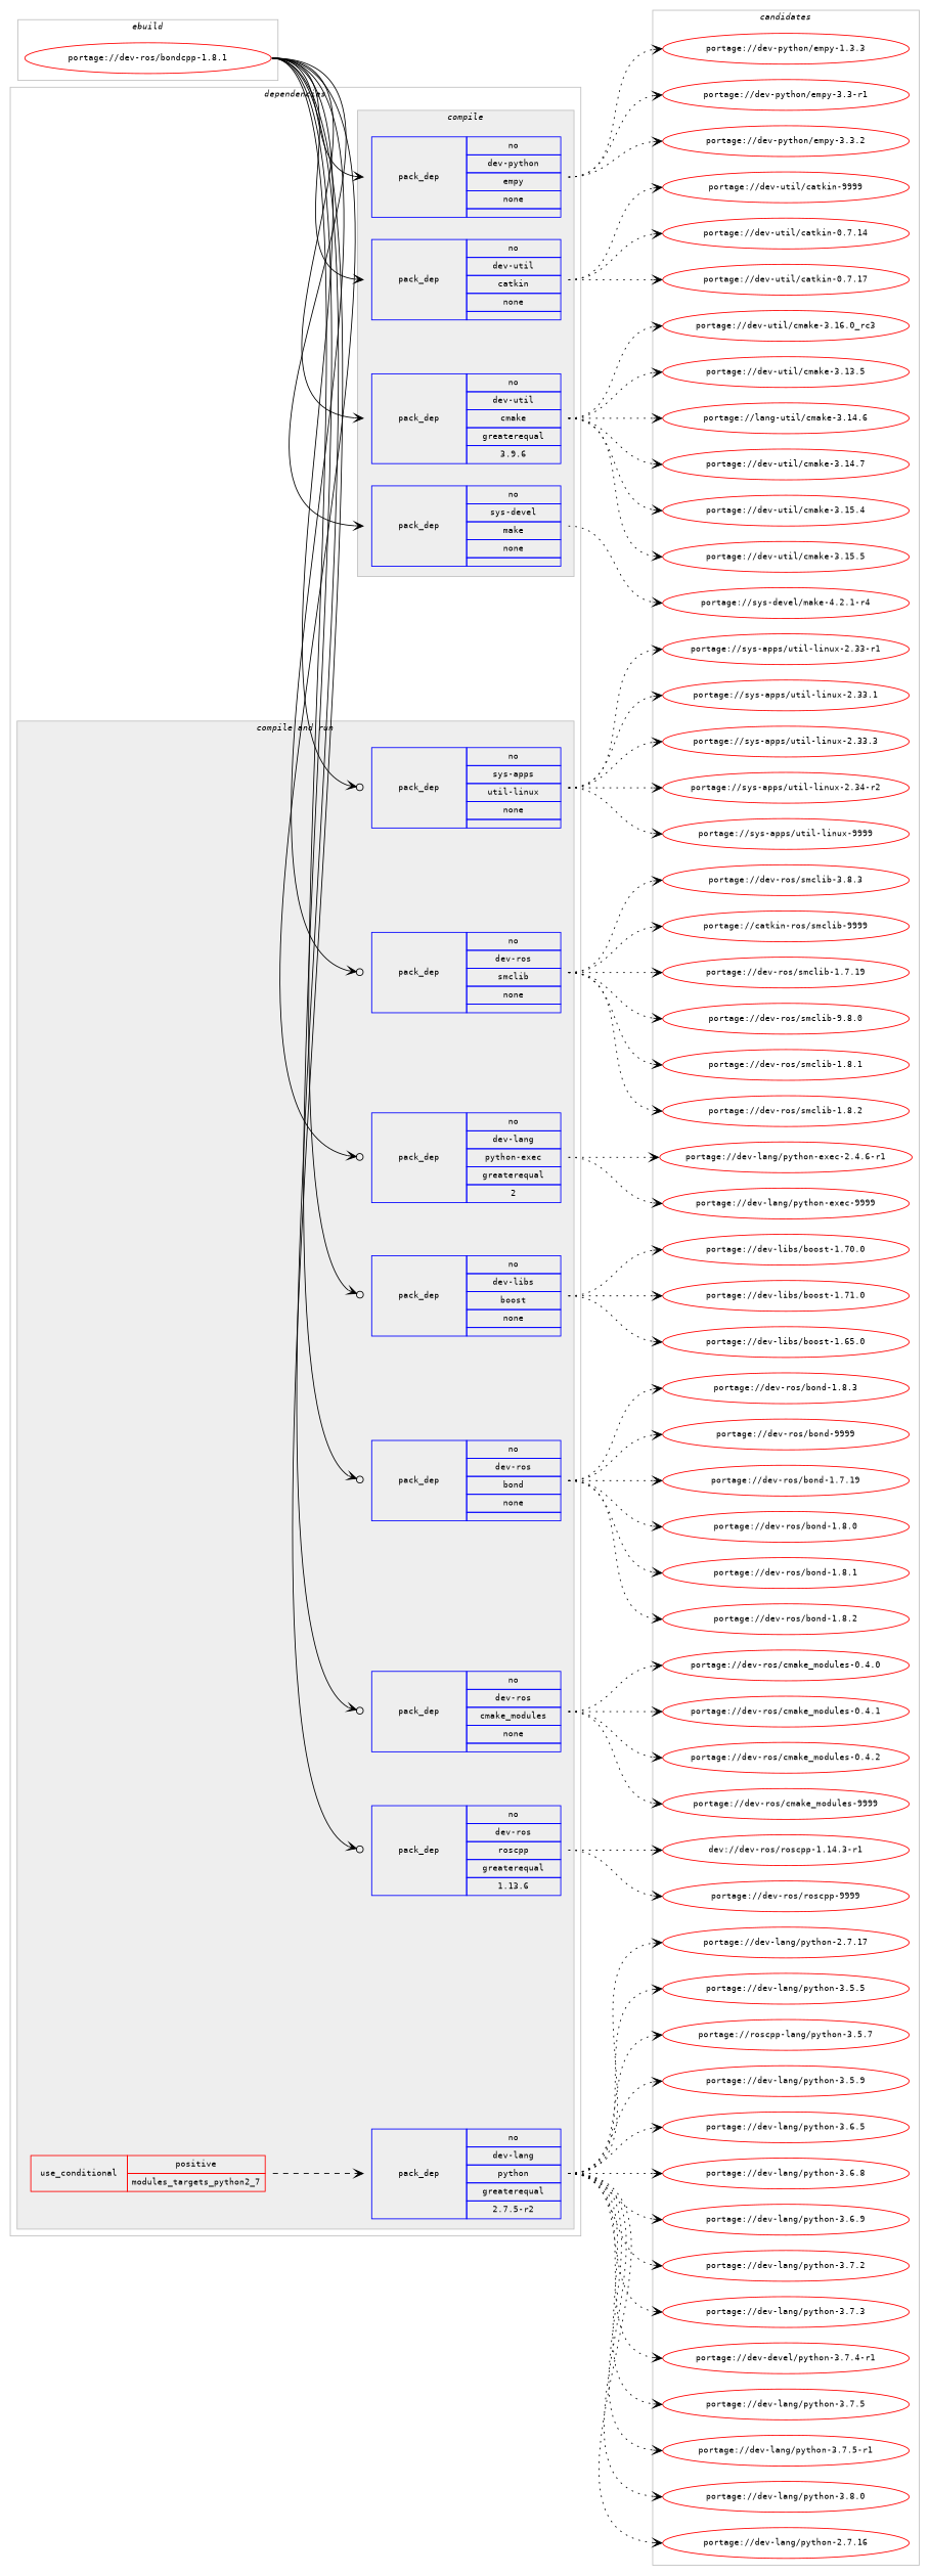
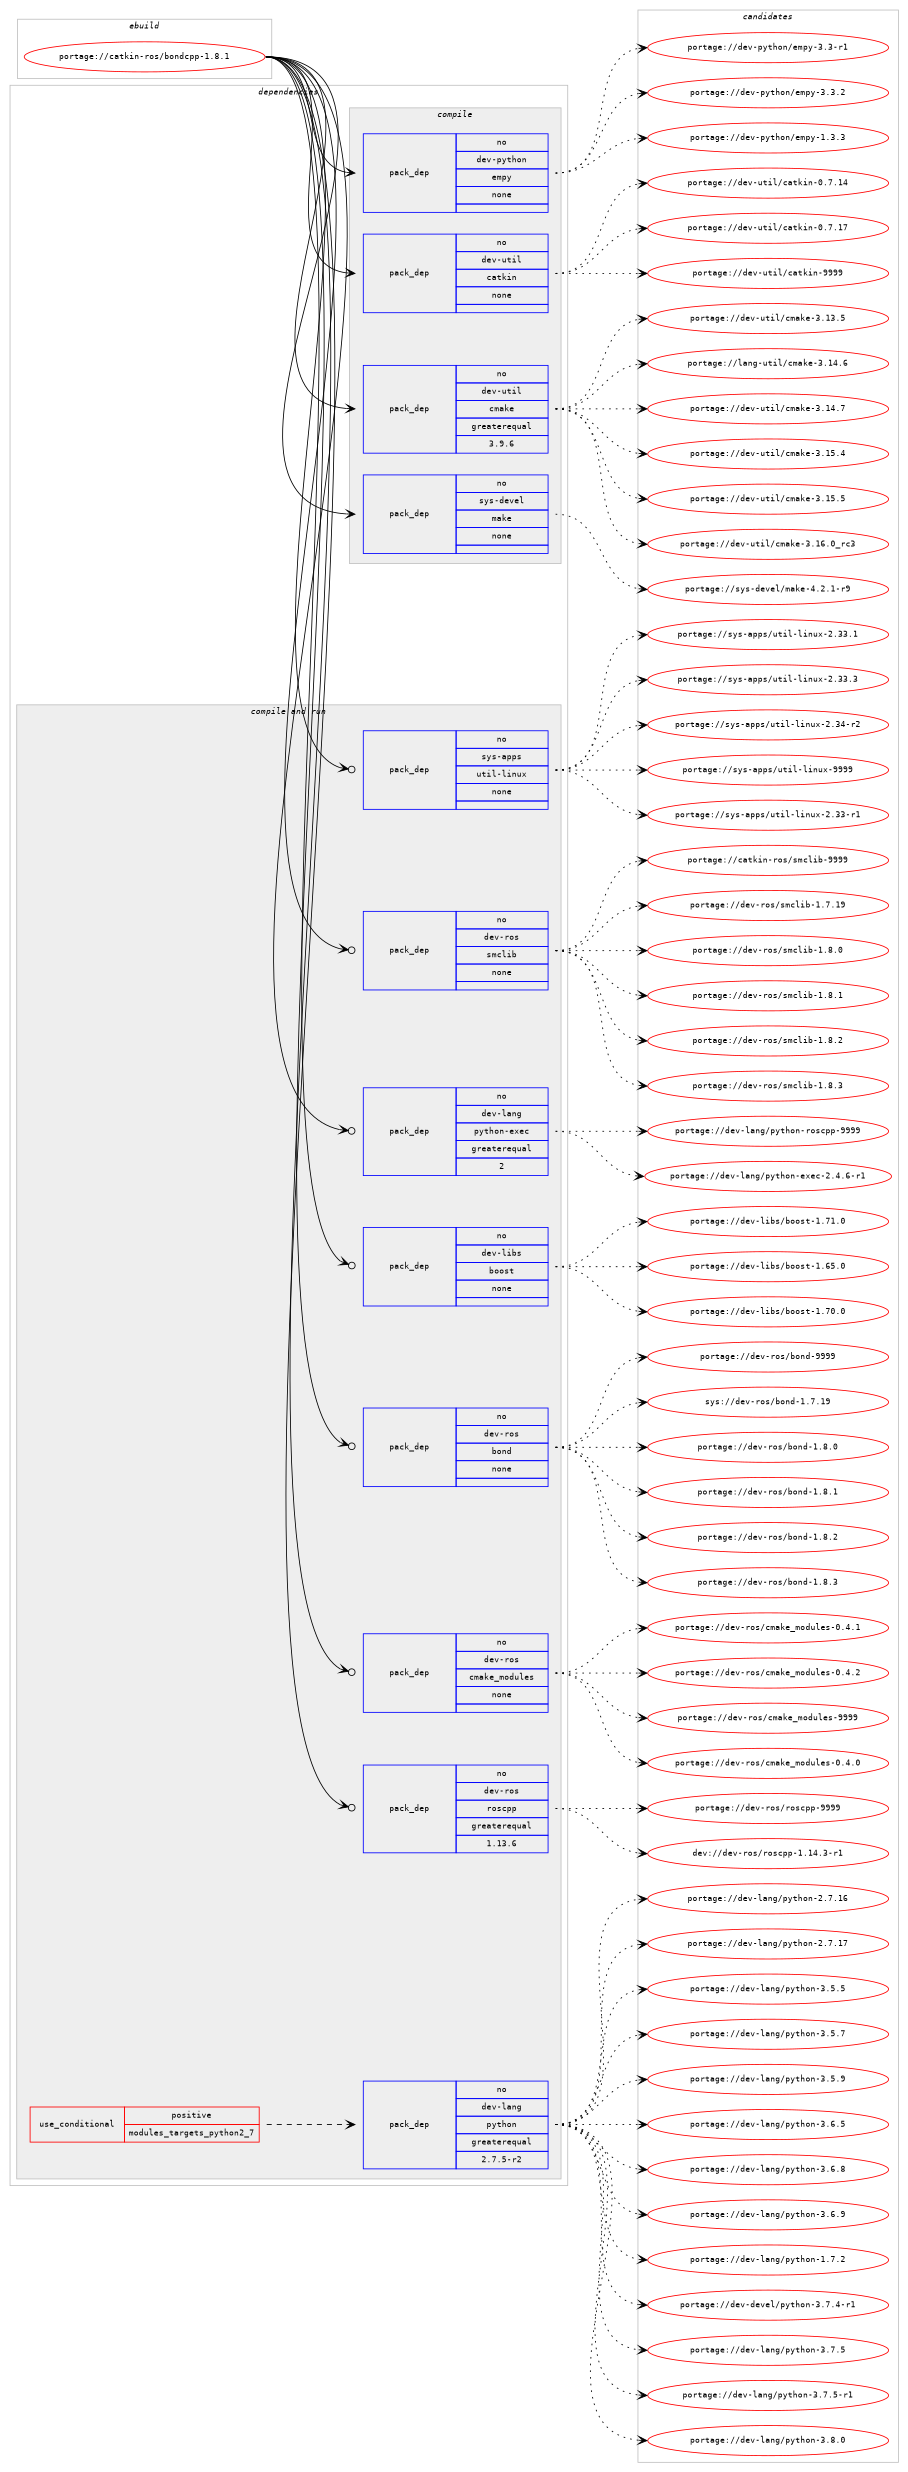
  digraph {
    compound=true
    concentrate=true
    fontname="DejaVu Sans Mono"
    fontsize=10
    newrank=true
    rankdir=LR
    ranksep=1.5
    node [color=red fontname="DejaVu Sans Mono" fontsize=10]
    edge [arrowhead=vee fontname="DejaVu Sans Mono" headport=w style=dotted tailport=e weight=100]
-   n1 [label="portage://dev-ros/bondcpp-1.8.1" width=4]
+   n1 [label="portage://catkin-ros/bondcpp-1.8.1" width=4]
    n2 [color=blue label=<<TABLE BORDER="0" CELLBORDER="1" CELLSPACING="0" CELLPADDING="4" WIDTH="220"><TR><TD ROWSPAN="6" CELLPADDING="30">pack_dep</TD></TR><TR><TD WIDTH="110">no</TD></TR><TR><TD>dev-python</TD></TR><TR><TD>empy</TD></TR><TR><TD>none</TD></TR><TR><TD></TD></TR></TABLE>> shape=none]
    n3 [color=blue label=<<TABLE BORDER="0" CELLBORDER="1" CELLSPACING="0" CELLPADDING="4" WIDTH="220"><TR><TD ROWSPAN="6" CELLPADDING="30">pack_dep</TD></TR><TR><TD WIDTH="110">no</TD></TR><TR><TD>dev-util</TD></TR><TR><TD>catkin</TD></TR><TR><TD>none</TD></TR><TR><TD></TD></TR></TABLE>> shape=none]
    n4 [color=blue label=<<TABLE BORDER="0" CELLBORDER="1" CELLSPACING="0" CELLPADDING="4" WIDTH="220"><TR><TD ROWSPAN="6" CELLPADDING="30">pack_dep</TD></TR><TR><TD WIDTH="110">no</TD></TR><TR><TD>dev-util</TD></TR><TR><TD>cmake</TD></TR><TR><TD>greaterequal</TD></TR><TR><TD>3.9.6</TD></TR></TABLE>> shape=none]
    n5 [color=blue label=<<TABLE BORDER="0" CELLBORDER="1" CELLSPACING="0" CELLPADDING="4" WIDTH="220"><TR><TD ROWSPAN="6" CELLPADDING="30">pack_dep</TD></TR><TR><TD WIDTH="110">no</TD></TR><TR><TD>sys-devel</TD></TR><TR><TD>make</TD></TR><TR><TD>none</TD></TR><TR><TD></TD></TR></TABLE>> shape=none]
    n6 [color=blue label=<<TABLE BORDER="0" CELLBORDER="1" CELLSPACING="0" CELLPADDING="4" WIDTH="220"><TR><TD ROWSPAN="6" CELLPADDING="30">pack_dep</TD></TR><TR><TD WIDTH="110">no</TD></TR><TR><TD>dev-lang</TD></TR><TR><TD>python</TD></TR><TR><TD>greaterequal</TD></TR><TR><TD>2.7.5-r2</TD></TR></TABLE>> shape=none]
    n7 [label=<<TABLE BORDER="0" CELLBORDER="1" CELLSPACING="0" CELLPADDING="4"><TR><TD ROWSPAN="3" CELLPADDING="10">use_conditional</TD></TR><TR><TD>positive</TD></TR><TR><TD>modules_targets_python2_7</TD></TR></TABLE>> shape=none]
    n8 [color=blue label=<<TABLE BORDER="0" CELLBORDER="1" CELLSPACING="0" CELLPADDING="4" WIDTH="220"><TR><TD ROWSPAN="6" CELLPADDING="30">pack_dep</TD></TR><TR><TD WIDTH="110">no</TD></TR><TR><TD>dev-ros</TD></TR><TR><TD>smclib</TD></TR><TR><TD>none</TD></TR><TR><TD></TD></TR></TABLE>> shape=none]
    n9 [color=blue label=<<TABLE BORDER="0" CELLBORDER="1" CELLSPACING="0" CELLPADDING="4" WIDTH="220"><TR><TD ROWSPAN="6" CELLPADDING="30">pack_dep</TD></TR><TR><TD WIDTH="110">no</TD></TR><TR><TD>dev-lang</TD></TR><TR><TD>python-exec</TD></TR><TR><TD>greaterequal</TD></TR><TR><TD>2</TD></TR></TABLE>> shape=none]
    n10 [color=blue label=<<TABLE BORDER="0" CELLBORDER="1" CELLSPACING="0" CELLPADDING="4" WIDTH="220"><TR><TD ROWSPAN="6" CELLPADDING="30">pack_dep</TD></TR><TR><TD WIDTH="110">no</TD></TR><TR><TD>dev-libs</TD></TR><TR><TD>boost</TD></TR><TR><TD>none</TD></TR><TR><TD></TD></TR></TABLE>> shape=none]
    n11 [color=blue label=<<TABLE BORDER="0" CELLBORDER="1" CELLSPACING="0" CELLPADDING="4" WIDTH="220"><TR><TD ROWSPAN="6" CELLPADDING="30">pack_dep</TD></TR><TR><TD WIDTH="110">no</TD></TR><TR><TD>dev-ros</TD></TR><TR><TD>bond</TD></TR><TR><TD>none</TD></TR><TR><TD></TD></TR></TABLE>> shape=none]
    n12 [color=blue label=<<TABLE BORDER="0" CELLBORDER="1" CELLSPACING="0" CELLPADDING="4" WIDTH="220"><TR><TD ROWSPAN="6" CELLPADDING="30">pack_dep</TD></TR><TR><TD WIDTH="110">no</TD></TR><TR><TD>dev-ros</TD></TR><TR><TD>cmake_modules</TD></TR><TR><TD>none</TD></TR><TR><TD></TD></TR></TABLE>> shape=none]
    n13 [color=blue label=<<TABLE BORDER="0" CELLBORDER="1" CELLSPACING="0" CELLPADDING="4" WIDTH="220"><TR><TD ROWSPAN="6" CELLPADDING="30">pack_dep</TD></TR><TR><TD WIDTH="110">no</TD></TR><TR><TD>dev-ros</TD></TR><TR><TD>roscpp</TD></TR><TR><TD>greaterequal</TD></TR><TR><TD>1.13.6</TD></TR></TABLE>> shape=none]
    n14 [color=blue label=<<TABLE BORDER="0" CELLBORDER="1" CELLSPACING="0" CELLPADDING="4" WIDTH="220"><TR><TD ROWSPAN="6" CELLPADDING="30">pack_dep</TD></TR><TR><TD WIDTH="110">no</TD></TR><TR><TD>sys-apps</TD></TR><TR><TD>util-linux</TD></TR><TR><TD>none</TD></TR><TR><TD></TD></TR></TABLE>> shape=none]
    n15 [label="portage://dev-python/empy-3.3-r1" width=4]
    n16 [label="portage://dev-python/empy-3.3.2" width=4]
    n17 [label="portage://dev-python/empy-1.3.3" width=4]
    n18 [label="portage://dev-util/catkin-0.7.14" width=4]
    n19 [label="portage://dev-util/catkin-0.7.17" width=4]
    n20 [label="portage://dev-util/catkin-9999" width=4]
    n21 [label="portage://dev-util/cmake-3.13.5" width=4]
    n22 [label="portage://lang-util/cmake-3.14.6" width=4]
    n23 [label="portage://dev-util/cmake-3.14.7" width=4]
    n24 [label="portage://dev-util/cmake-3.15.4" width=4]
    n25 [label="portage://dev-util/cmake-3.15.5" width=4]
    n26 [label="portage://dev-util/cmake-3.16.0_rc3" width=4]
-   n27 [label="portage://sys-devel/make-4.2.1-r4" width=4]
+   n27 [label="portage://sys-devel/make-4.2.1-r9" width=4]
    n28 [label="portage://dev-lang/python-2.7.16" width=4]
    n29 [label="portage://dev-lang/python-2.7.17" width=4]
    n30 [label="portage://dev-lang/python-3.5.5" width=4]
-   n31 [label="portage://roscpp-lang/python-3.5.7" width=4]
+   n31 [label="portage://dev-lang/python-3.5.7" width=4]
    n32 [label="portage://dev-lang/python-3.5.9" width=4]
    n33 [label="portage://dev-lang/python-3.6.5" width=4]
    n34 [label="portage://dev-lang/python-3.6.8" width=4]
    n35 [label="portage://dev-lang/python-3.6.9" width=4]
-   n36 [label="portage://dev-lang/python-3.7.2" width=4]
-   n37 [label="portage://dev-lang/python-3.7.3" width=4]
+   n36 [label="portage://dev-lang/python-1.7.2" width=4]
    n38 [label="portage://dev-devel/python-3.7.4-r1" width=4]
    n39 [label="portage://dev-lang/python-3.7.5" width=4]
    n40 [label="portage://dev-lang/python-3.7.5-r1" width=4]
    n41 [label="portage://dev-lang/python-3.8.0" width=4]
    n42 [label="portage://dev-lang/python-exec-2.4.6-r1" width=4]
-   n43 [label="portage://dev-lang/python-exec-9999" width=4]
+   n43 [label="portage://dev-lang/python-roscpp-9999" width=4]
    n44 [label="portage://dev-libs/boost-1.65.0" width=4]
    n45 [label="portage://dev-libs/boost-1.70.0" width=4]
    n46 [label="portage://dev-libs/boost-1.71.0" width=4]
-   n47 [label="portage://dev-ros/bond-1.7.19" width=4]
+   n47 [label="sys://dev-ros/bond-1.7.19" width=4]
    n48 [label="portage://dev-ros/bond-1.8.0" width=4]
    n49 [label="portage://dev-ros/bond-1.8.1" width=4]
    n50 [label="portage://dev-ros/bond-1.8.2" width=4]
    n51 [label="portage://dev-ros/bond-1.8.3" width=4]
    n52 [label="portage://dev-ros/bond-9999" width=4]
    n53 [label="portage://dev-ros/cmake_modules-0.4.0" width=4]
    n54 [label="portage://dev-ros/cmake_modules-0.4.1" width=4]
    n55 [label="portage://dev-ros/cmake_modules-0.4.2" width=4]
    n56 [label="portage://dev-ros/cmake_modules-9999" width=4]
    n57 [label="dev://dev-ros/roscpp-1.14.3-r1" width=4]
    n58 [label="portage://dev-ros/roscpp-9999" width=4]
    n59 [label="portage://dev-ros/smclib-1.7.19" width=4]
-   n60 [label="portage://dev-ros/smclib-9.8.0" width=4]
+   n60 [label="portage://dev-ros/smclib-1.8.0" width=4]
    n61 [label="portage://dev-ros/smclib-1.8.1" width=4]
    n62 [label="portage://dev-ros/smclib-1.8.2" width=4]
-   n63 [label="portage://dev-ros/smclib-3.8.3" width=4]
+   n63 [label="portage://dev-ros/smclib-1.8.3" width=4]
    n64 [label="portage://catkin-ros/smclib-9999" width=4]
    n65 [label="portage://sys-apps/util-linux-2.33-r1" width=4]
    n66 [label="portage://sys-apps/util-linux-2.33.1" width=4]
    n67 [label="portage://sys-apps/util-linux-2.33.3" width=4]
    n68 [label="portage://sys-apps/util-linux-2.34-r2" width=4]
    n69 [label="portage://sys-apps/util-linux-9999" width=4]
    subgraph cluster_1 {
      color=gray
      label=<<i>ebuild</i>>
      rank=same
      n1
    }
    subgraph cluster_2 {
      color=gray
      label=<<i>dependencies</i>>
      subgraph cluster_3 {
        color=gray
        fillcolor="#eeeeee"
        label=<<i>compile</i>>
        style=filled
        subgraph sub_4 {
          color=gray
          fillcolor="#eeeeee"
          label=<<i>compile</i>>
          style=filled
          n2
        }
        subgraph sub_5 {
          color=gray
          fillcolor="#eeeeee"
          label=<<i>compile</i>>
          style=filled
          n3
        }
        subgraph sub_6 {
          color=gray
          fillcolor="#eeeeee"
          label=<<i>compile</i>>
          style=filled
          n4
        }
        subgraph sub_7 {
          color=gray
          fillcolor="#eeeeee"
          label=<<i>compile</i>>
          style=filled
          n5
        }
      }
      subgraph cluster_8 {
        color=gray
        fillcolor="#eeeeee"
        label=<<i>compile and run</i>>
        style=filled
        subgraph sub_9 {
          color=gray
          fillcolor="#eeeeee"
          label=<<i>compile and run</i>>
          style=filled
          n7
          subgraph sub_10 {
            color=gray
            fillcolor="#eeeeee"
            label=<<i>compile and run</i>>
            style=filled
            n6
          }
        }
        subgraph sub_11 {
          color=gray
          fillcolor="#eeeeee"
          label=<<i>compile and run</i>>
          style=filled
          n8
        }
        subgraph sub_12 {
          color=gray
          fillcolor="#eeeeee"
          label=<<i>compile and run</i>>
          style=filled
          n9
        }
        subgraph sub_13 {
          color=gray
          fillcolor="#eeeeee"
          label=<<i>compile and run</i>>
          style=filled
          n10
        }
        subgraph sub_14 {
          color=gray
          fillcolor="#eeeeee"
          label=<<i>compile and run</i>>
          style=filled
          n11
        }
        subgraph sub_15 {
          color=gray
          fillcolor="#eeeeee"
          label=<<i>compile and run</i>>
          style=filled
          n12
        }
        subgraph sub_16 {
          color=gray
          fillcolor="#eeeeee"
          label=<<i>compile and run</i>>
          style=filled
          n13
        }
        subgraph sub_17 {
          color=gray
          fillcolor="#eeeeee"
          label=<<i>compile and run</i>>
          style=filled
          n14
        }
      }
      subgraph cluster_18 {
        color=gray
        fillcolor="#eeeeee"
        label=<<i>run</i>>
        style=filled
      }
    }
    subgraph cluster_19 {
      color=gray
      label=<<i>candidates</i>>
      rank=same
      subgraph sub_20 {
        color=black
        label=<<i>candidates</i>>
        nodesep=1
        rank=same
        n15
        n16
        n17
      }
      subgraph sub_21 {
        color=black
        label=<<i>candidates</i>>
        nodesep=1
        rank=same
        n18
        n19
        n20
      }
      subgraph sub_22 {
        color=black
        label=<<i>candidates</i>>
        nodesep=1
        rank=same
        n21
        n22
        n23
        n24
        n25
        n26
      }
      subgraph sub_23 {
        color=black
        label=<<i>candidates</i>>
        nodesep=1
        rank=same
        n27
      }
      subgraph sub_24 {
        color=black
        label=<<i>candidates</i>>
        nodesep=1
        rank=same
        n28
        n29
        n30
        n31
        n32
        n33
        n34
        n35
        n36
-       n37
        n38
        n39
        n40
        n41
      }
      subgraph sub_25 {
        color=black
        label=<<i>candidates</i>>
        nodesep=1
        rank=same
        n42
        n43
      }
      subgraph sub_26 {
        color=black
        label=<<i>candidates</i>>
        nodesep=1
        rank=same
        n44
        n45
        n46
      }
      subgraph sub_27 {
        color=black
        label=<<i>candidates</i>>
        nodesep=1
        rank=same
        n47
        n48
        n49
        n50
        n51
        n52
      }
      subgraph sub_28 {
        color=black
        label=<<i>candidates</i>>
        nodesep=1
        rank=same
        n53
        n54
        n55
        n56
      }
      subgraph sub_29 {
        color=black
        label=<<i>candidates</i>>
        nodesep=1
        rank=same
        n57
        n58
      }
      subgraph sub_30 {
        color=black
        label=<<i>candidates</i>>
        nodesep=1
        rank=same
        n59
        n60
        n61
        n62
        n63
        n64
      }
      subgraph sub_31 {
        color=black
        label=<<i>candidates</i>>
        nodesep=1
        rank=same
        n65
        n66
        n67
        n68
        n69
      }
    }
    n1 -> n2 [style=solid weight=20]
    n1 -> n3 [style=solid weight=20]
    n1 -> n4 [style=solid weight=20]
    n1 -> n5 [style=solid weight=20]
    n1 -> n8 [arrowhead=odotvee style=solid weight=20]
    n1 -> n9 [arrowhead=odotvee style=solid weight=20]
    n1 -> n10 [arrowhead=odotvee style=solid weight=20]
    n1 -> n11 [arrowhead=odotvee style=solid weight=20]
    n1 -> n12 [arrowhead=odotvee style=solid weight=20]
    n1 -> n13 [arrowhead=odotvee style=solid weight=20]
    n1 -> n14 [arrowhead=odotvee style=solid weight=20]
    n2 -> n15
    n2 -> n16
    n2 -> n17
    n3 -> n18
    n3 -> n19
    n3 -> n20
    n4 -> n21
    n4 -> n22
    n4 -> n23
    n4 -> n24
    n4 -> n25
    n4 -> n26
    n5 -> n27
    n6 -> n28
    n6 -> n29
    n6 -> n30
    n6 -> n31
    n6 -> n32
    n6 -> n33
    n6 -> n34
    n6 -> n35
    n6 -> n36
-   n6 -> n37
    n6 -> n38
    n6 -> n39
    n6 -> n40
    n6 -> n41
    n7 -> n6 [style=dashed weight=20]
    n8 -> n59
    n8 -> n60
    n8 -> n61
    n8 -> n62
    n8 -> n63
    n8 -> n64
    n9 -> n42
    n9 -> n43
    n10 -> n44
    n10 -> n45
    n10 -> n46
    n11 -> n47
    n11 -> n48
    n11 -> n49
    n11 -> n50
    n11 -> n51
    n11 -> n52
    n12 -> n53
    n12 -> n54
    n12 -> n55
    n12 -> n56
    n13 -> n57
    n13 -> n58
    n14 -> n65
    n14 -> n66
    n14 -> n67
    n14 -> n68
    n14 -> n69
  }
